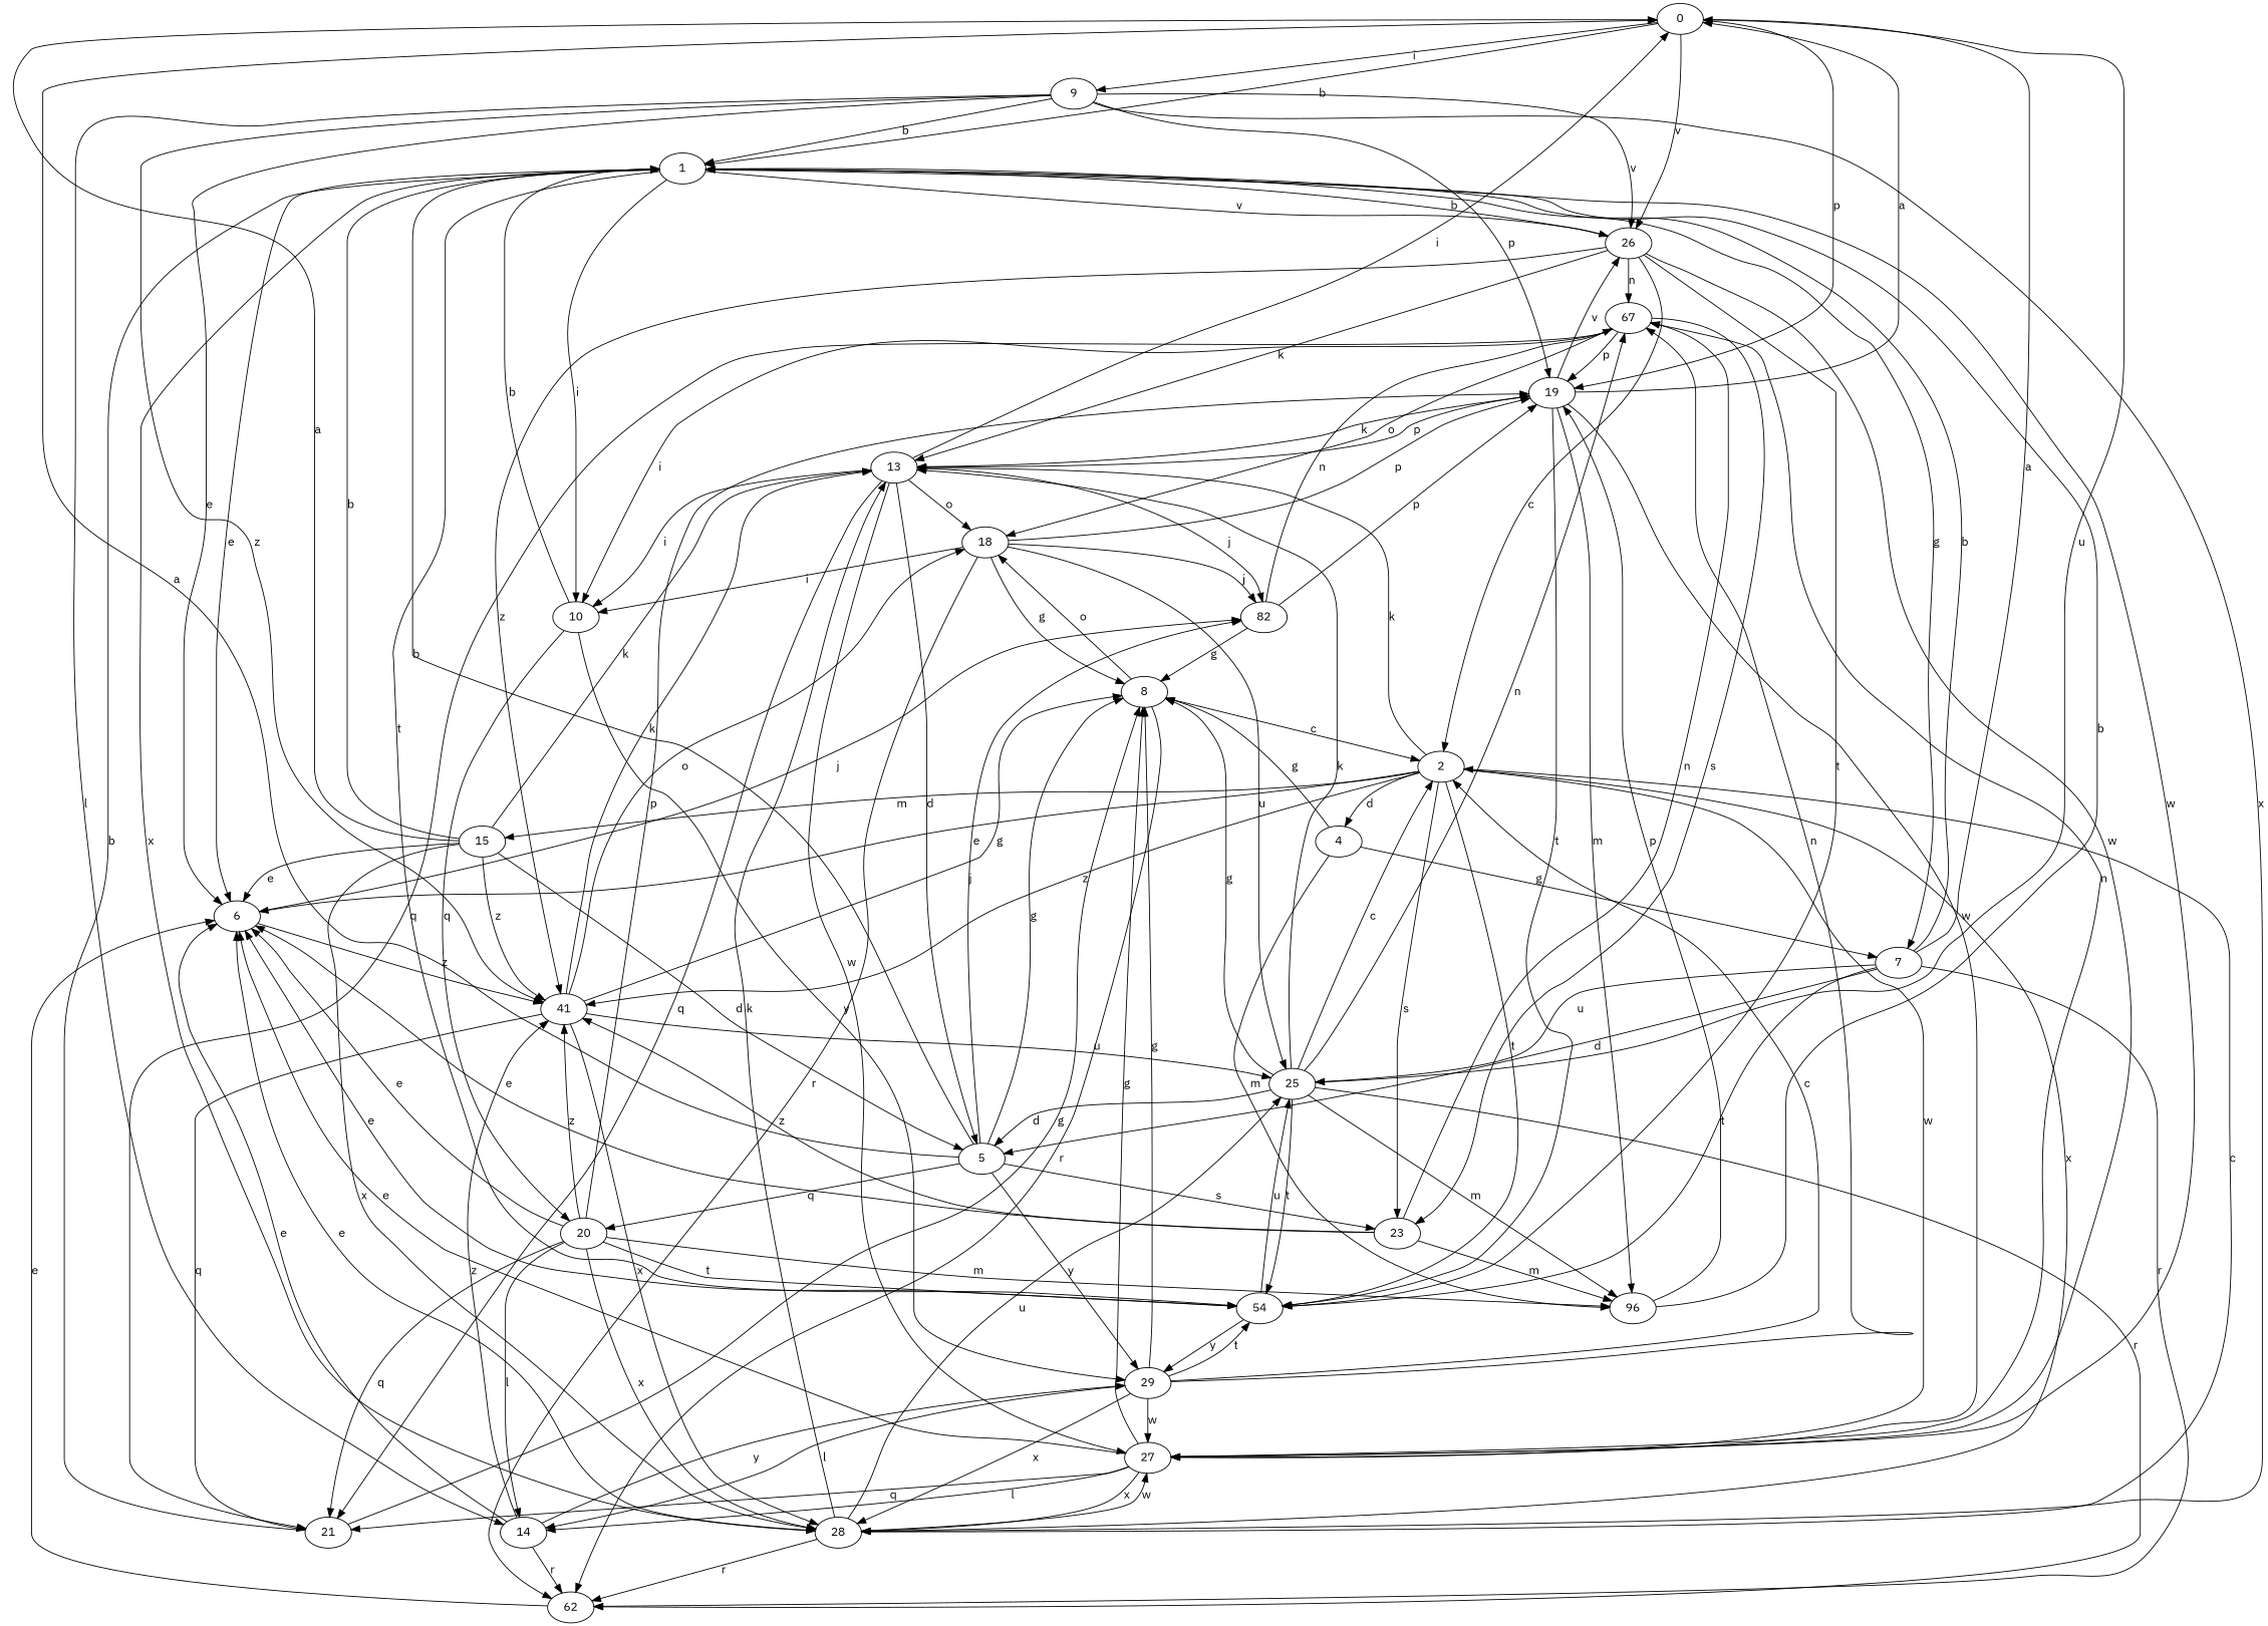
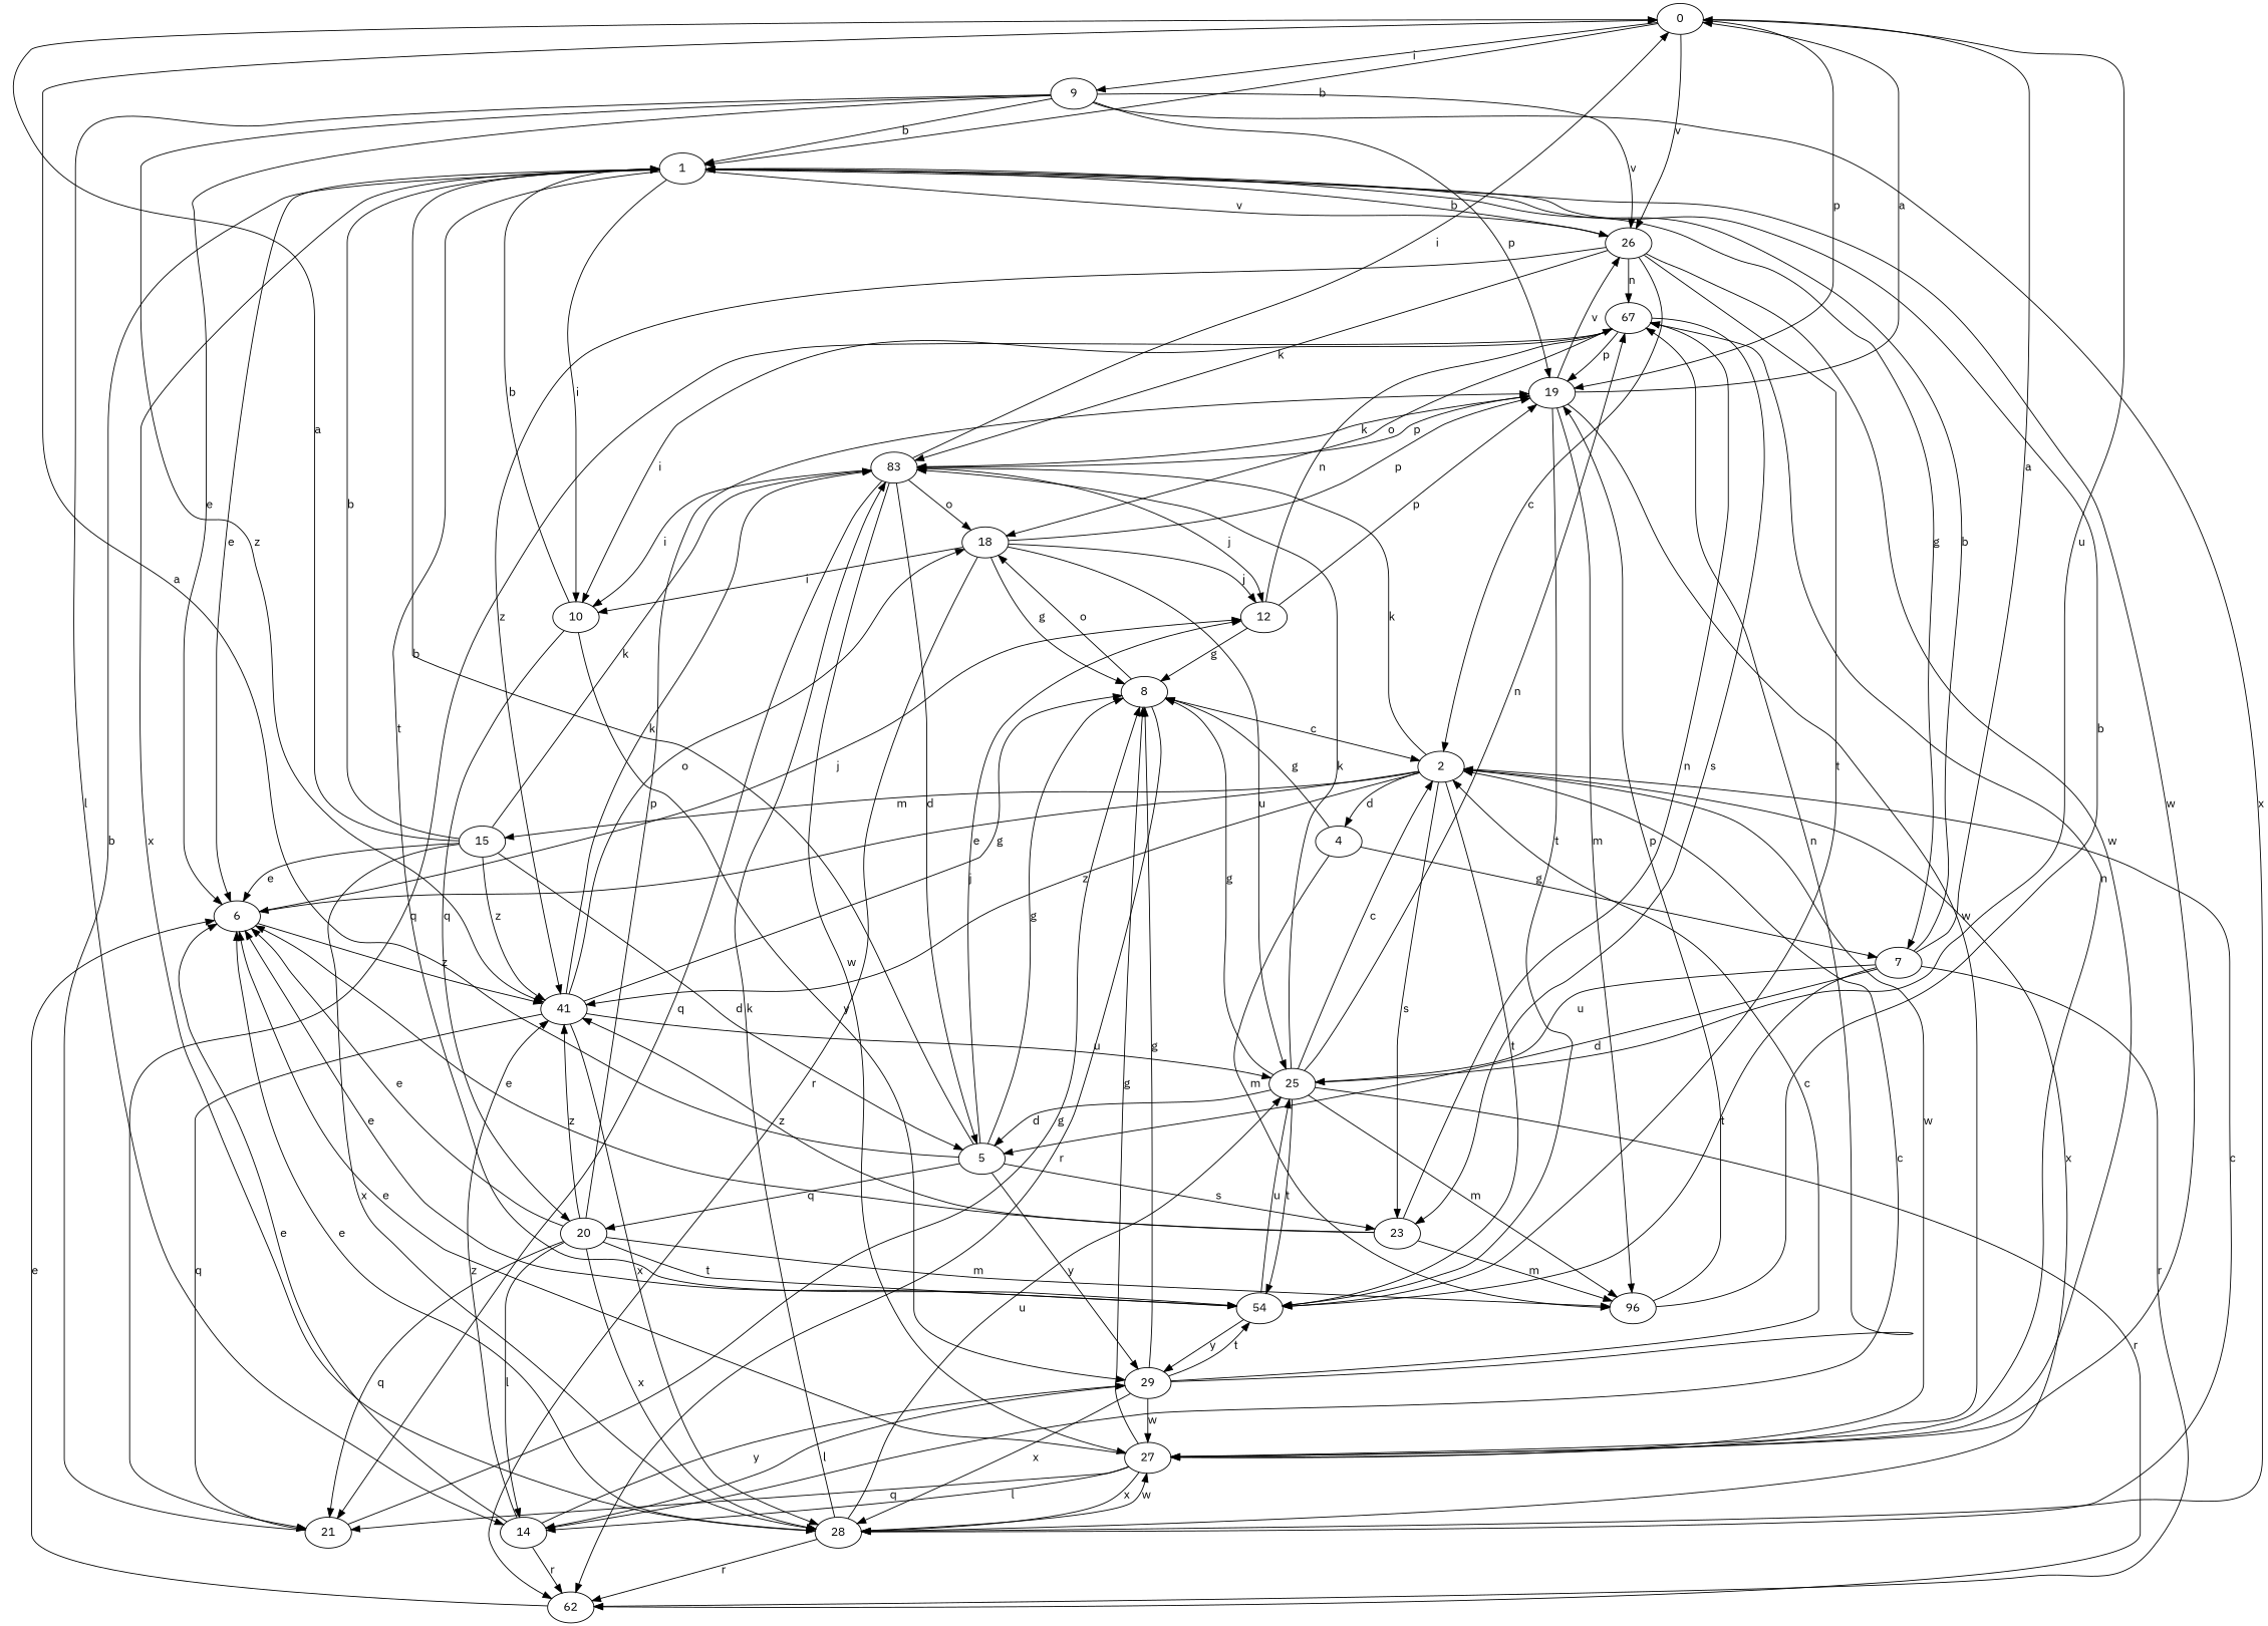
  strict digraph {
    fontname="IBM Plex Sans"
    node [fontname="IBM Plex Sans"]
    edge [fontname="IBM Plex Sans"]
    0
    1
    9
    19
    25
    26
    6
    7
    10
    n10 [label=54]
    27
    28
    n13 [label=41]
    14
-   13
+   13 [label=83]
    n16 [label=96]
    2
    8
    5
    n20 [label=62]
    n21 [label=67]
-   12 [label=82]
+   12
    20
    29
    21
    4
    15
    23
    18
    0 -> 1 [label=b]
    0 -> 9 [label=i]
    0 -> 19 [label=p]
    0 -> 25 [label=u]
    0 -> 26 [label=v]
    1 -> 26 [label=v]
    1 -> 6 [label=e]
    1 -> 7 [label=g]
    1 -> 10 [label=i]
    1 -> n10 [label=t]
    1 -> 27 [label=w]
    1 -> 28 [label=x]
    9 -> 1 [label=b]
    9 -> 19 [label=p]
    9 -> 26 [label=v]
    9 -> 6 [label=e]
    9 -> 28 [label=x]
    9 -> n13 [label=z]
    9 -> 14 [label=l]
    19 -> 0 [label=a]
    19 -> 26 [label=v]
    19 -> n10 [label=t]
    19 -> 27 [label=w]
    19 -> 13 [label=k]
    19 -> n16 [label=m]
    25 -> n10 [label=t]
    25 -> 13 [label=k]
    25 -> n16 [label=m]
    25 -> 2 [label=c]
    25 -> 8 [label=g]
    25 -> 5 [label=d]
    25 -> n20 [label=r]
    25 -> n21 [label=n]
    26 -> 1 [label=b]
    26 -> n10 [label=t]
    26 -> 27 [label=w]
    26 -> n13 [label=z]
    26 -> 13 [label=k]
    26 -> 2 [label=c]
    26 -> n21 [label=n]
    6 -> n13 [label=z]
    6 -> 12 [label=j]
    7 -> 0 [label=a]
    7 -> 1 [label=b]
    7 -> 25 [label=u]
    7 -> n10 [label=t]
    7 -> 5 [label=d]
    7 -> n20 [label=r]
    10 -> 1 [label=b]
    10 -> 20 [label=q]
    10 -> 29 [label=y]
    n10 -> 25 [label=u]
    n10 -> 6 [label=e]
    n10 -> 29 [label=y]
    27 -> 6 [label=e]
    27 -> 28 [label=x]
    27 -> 14 [label=l]
    27 -> 8 [label=g]
    27 -> n21 [label=n]
    27 -> 21 [label=q]
    28 -> 25 [label=u]
    28 -> 6 [label=e]
    28 -> 27 [label=w]
    28 -> 13 [label=k]
    28 -> 2 [label=c]
    28 -> n20 [label=r]
    n13 -> 25 [label=u]
    n13 -> 28 [label=x]
    n13 -> 13 [label=k]
    n13 -> 8 [label=g]
    n13 -> 21 [label=q]
    n13 -> 18 [label=o]
    14 -> 6 [label=e]
    14 -> n13 [label=z]
+   14 -> 2 [label=c]
    14 -> n20 [label=r]
    14 -> 29 [label=y]
    13 -> 0 [label=i]
    13 -> 19 [label=p]
    13 -> 10 [label=i]
    13 -> 27 [label=w]
    13 -> 5 [label=d]
    13 -> 12 [label=j]
    13 -> 21 [label=q]
    13 -> 18 [label=o]
    n16 -> 1 [label=b]
    n16 -> 19 [label=p]
    2 -> 6 [label=e]
    2 -> n10 [label=t]
    2 -> 27 [label=w]
    2 -> 28 [label=x]
    2 -> n13 [label=z]
    2 -> 13 [label=k]
    2 -> 4 [label=d]
    2 -> 15 [label=m]
    2 -> 23 [label=s]
    8 -> 2 [label=c]
    8 -> n20 [label=r]
    8 -> 18 [label=o]
    5 -> 0 [label=a]
    5 -> 1 [label=b]
    5 -> 8 [label=g]
    5 -> 12 [label=j]
    5 -> 20 [label=q]
    5 -> 29 [label=y]
    5 -> 23 [label=s]
    n20 -> 6 [label=e]
    n21 -> 19 [label=p]
    n21 -> 10 [label=i]
    n21 -> 21 [label=q]
    n21 -> 23 [label=s]
    n21 -> 18 [label=o]
    12 -> 19 [label=p]
    12 -> 8 [label=g]
    12 -> n21 [label=n]
    20 -> 19 [label=p]
    20 -> 6 [label=e]
    20 -> n10 [label=t]
    20 -> 28 [label=x]
    20 -> n13 [label=z]
    20 -> 14 [label=l]
    20 -> n16 [label=m]
    20 -> 21 [label=q]
    29 -> n10 [label=t]
    29 -> 27 [label=w]
    29 -> 28 [label=x]
    29 -> 14 [label=l]
    29 -> 2 [label=c]
    29 -> 8 [label=g]
    29 -> n21 [label=n]
    21 -> 1 [label=b]
    21 -> 8 [label=g]
    4 -> 7 [label=g]
    4 -> n16 [label=m]
    4 -> 8 [label=g]
    15 -> 0 [label=a]
    15 -> 1 [label=b]
    15 -> 6 [label=e]
    15 -> 28 [label=x]
    15 -> n13 [label=z]
    15 -> 13 [label=k]
    15 -> 5 [label=d]
    23 -> 6 [label=e]
    23 -> n13 [label=z]
    23 -> n16 [label=m]
    23 -> n21 [label=n]
    18 -> 19 [label=p]
    18 -> 25 [label=u]
    18 -> 10 [label=i]
    18 -> 8 [label=g]
    18 -> n20 [label=r]
    18 -> 12 [label=j]
  }
